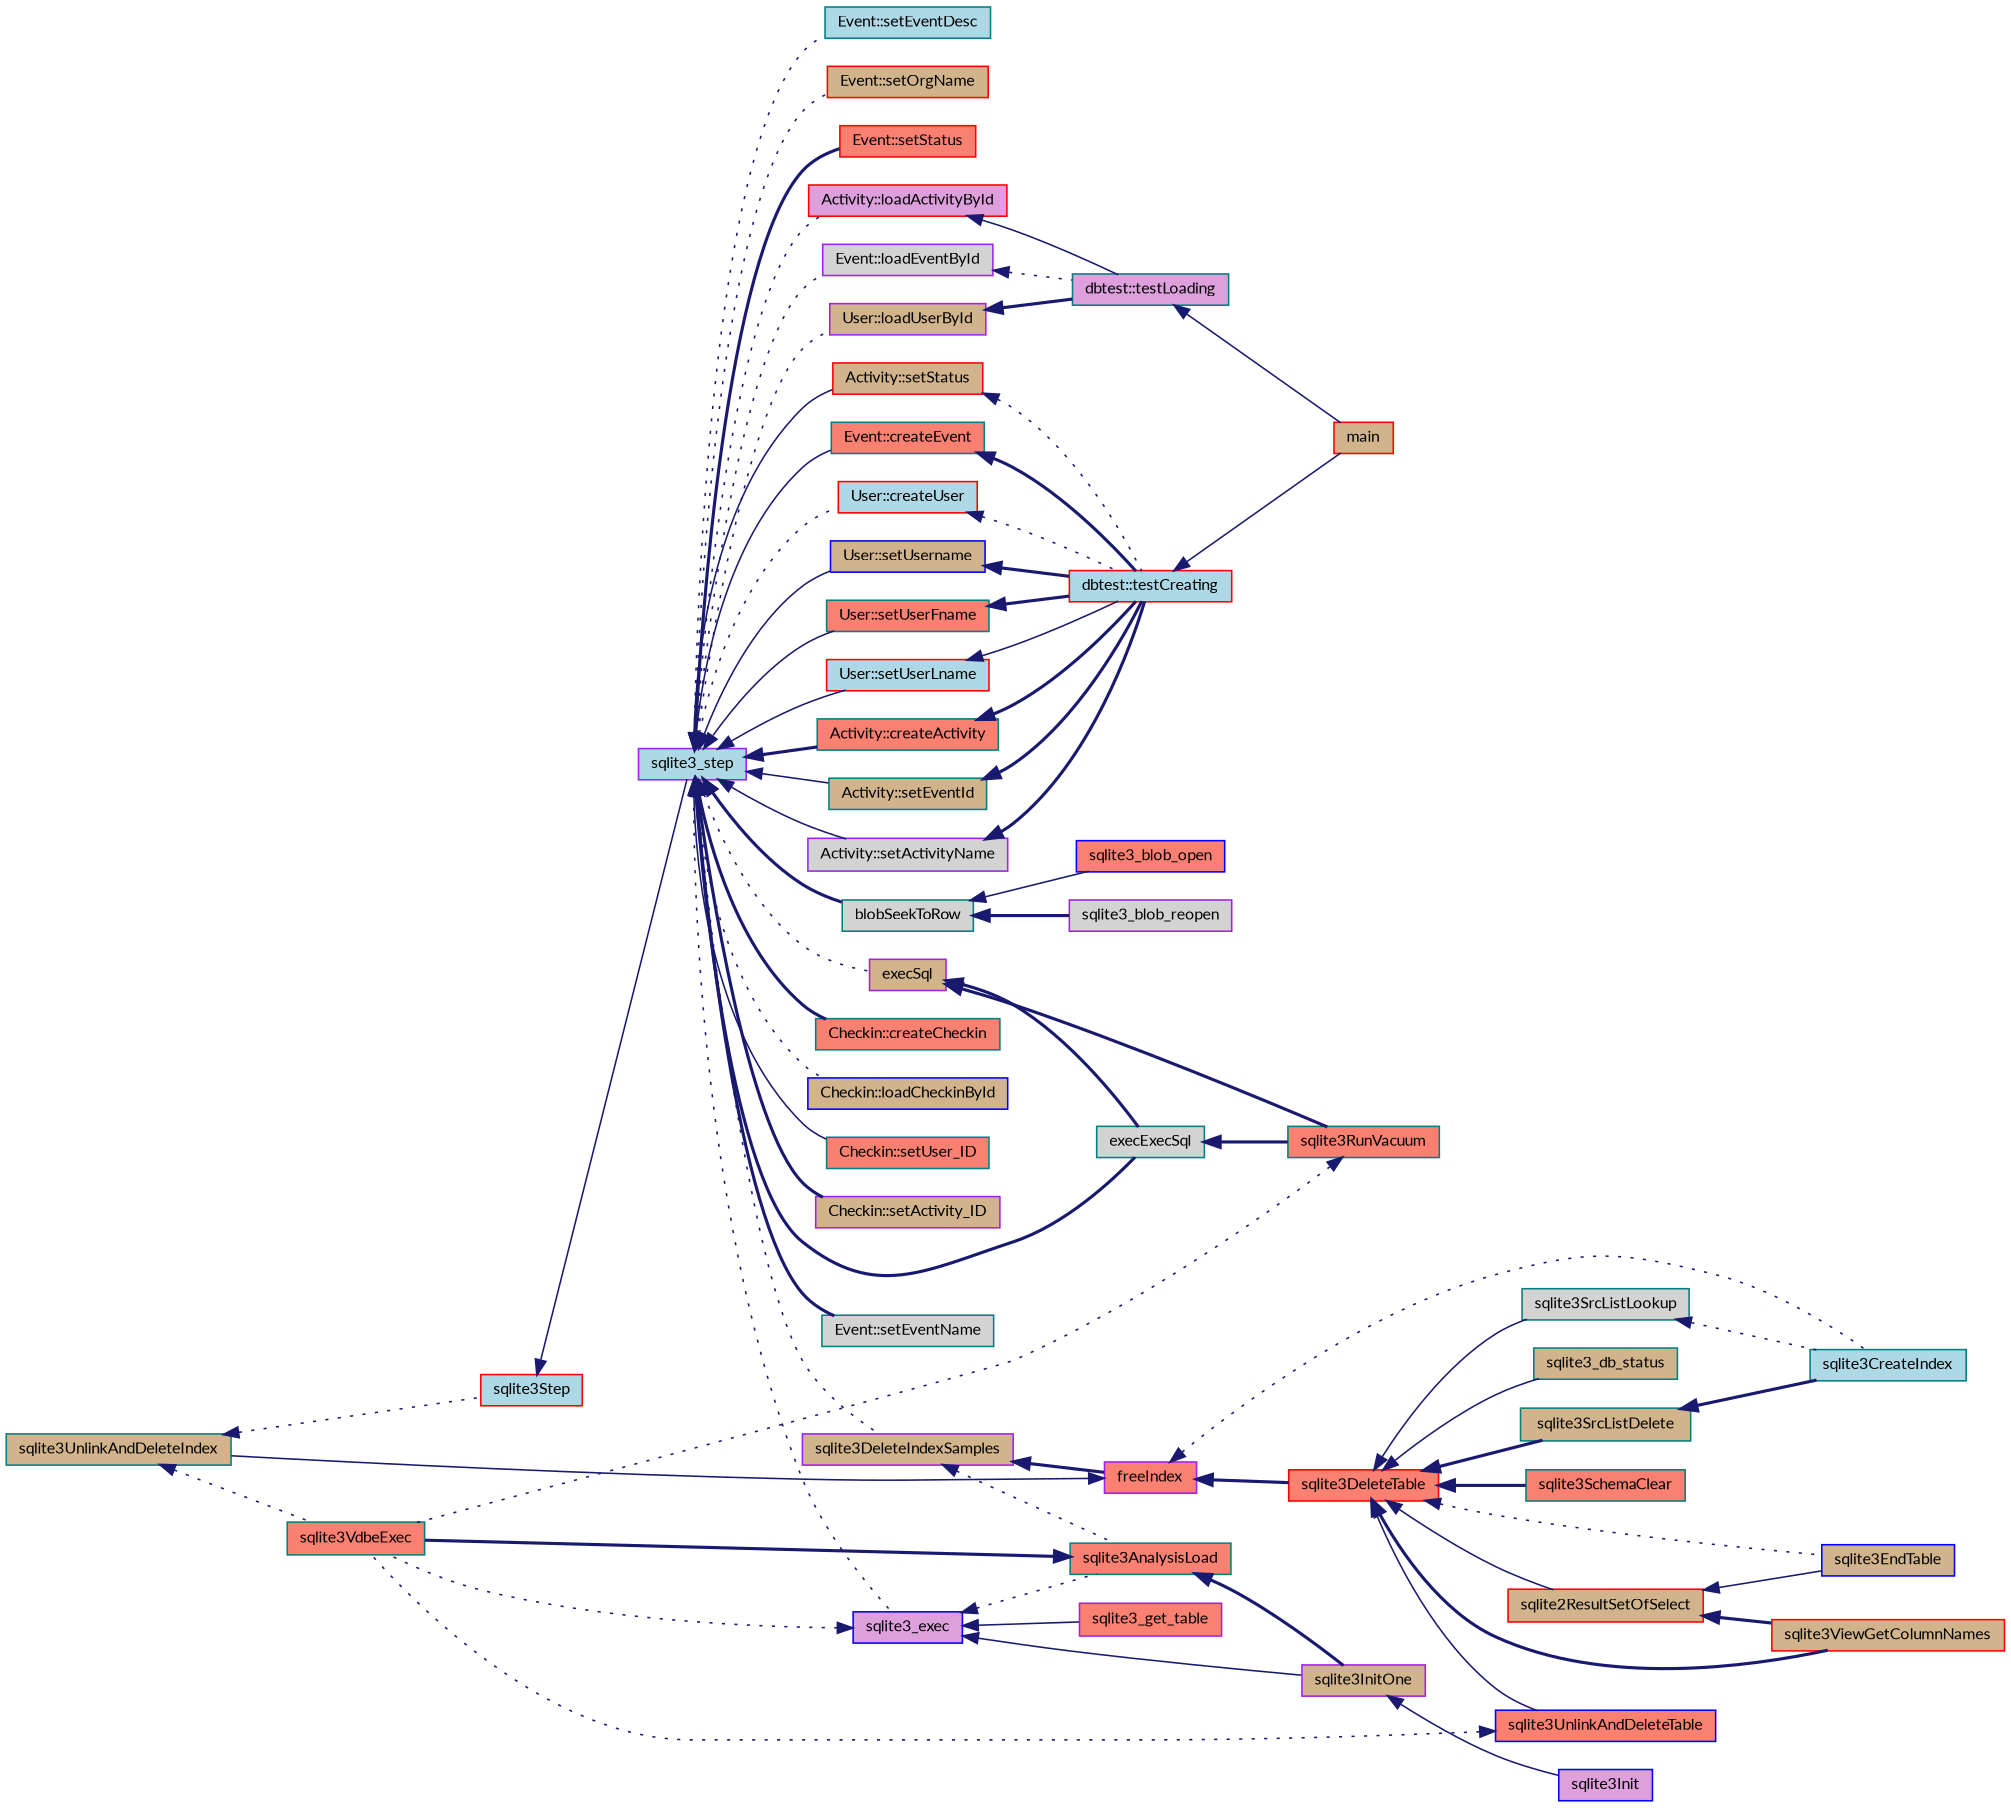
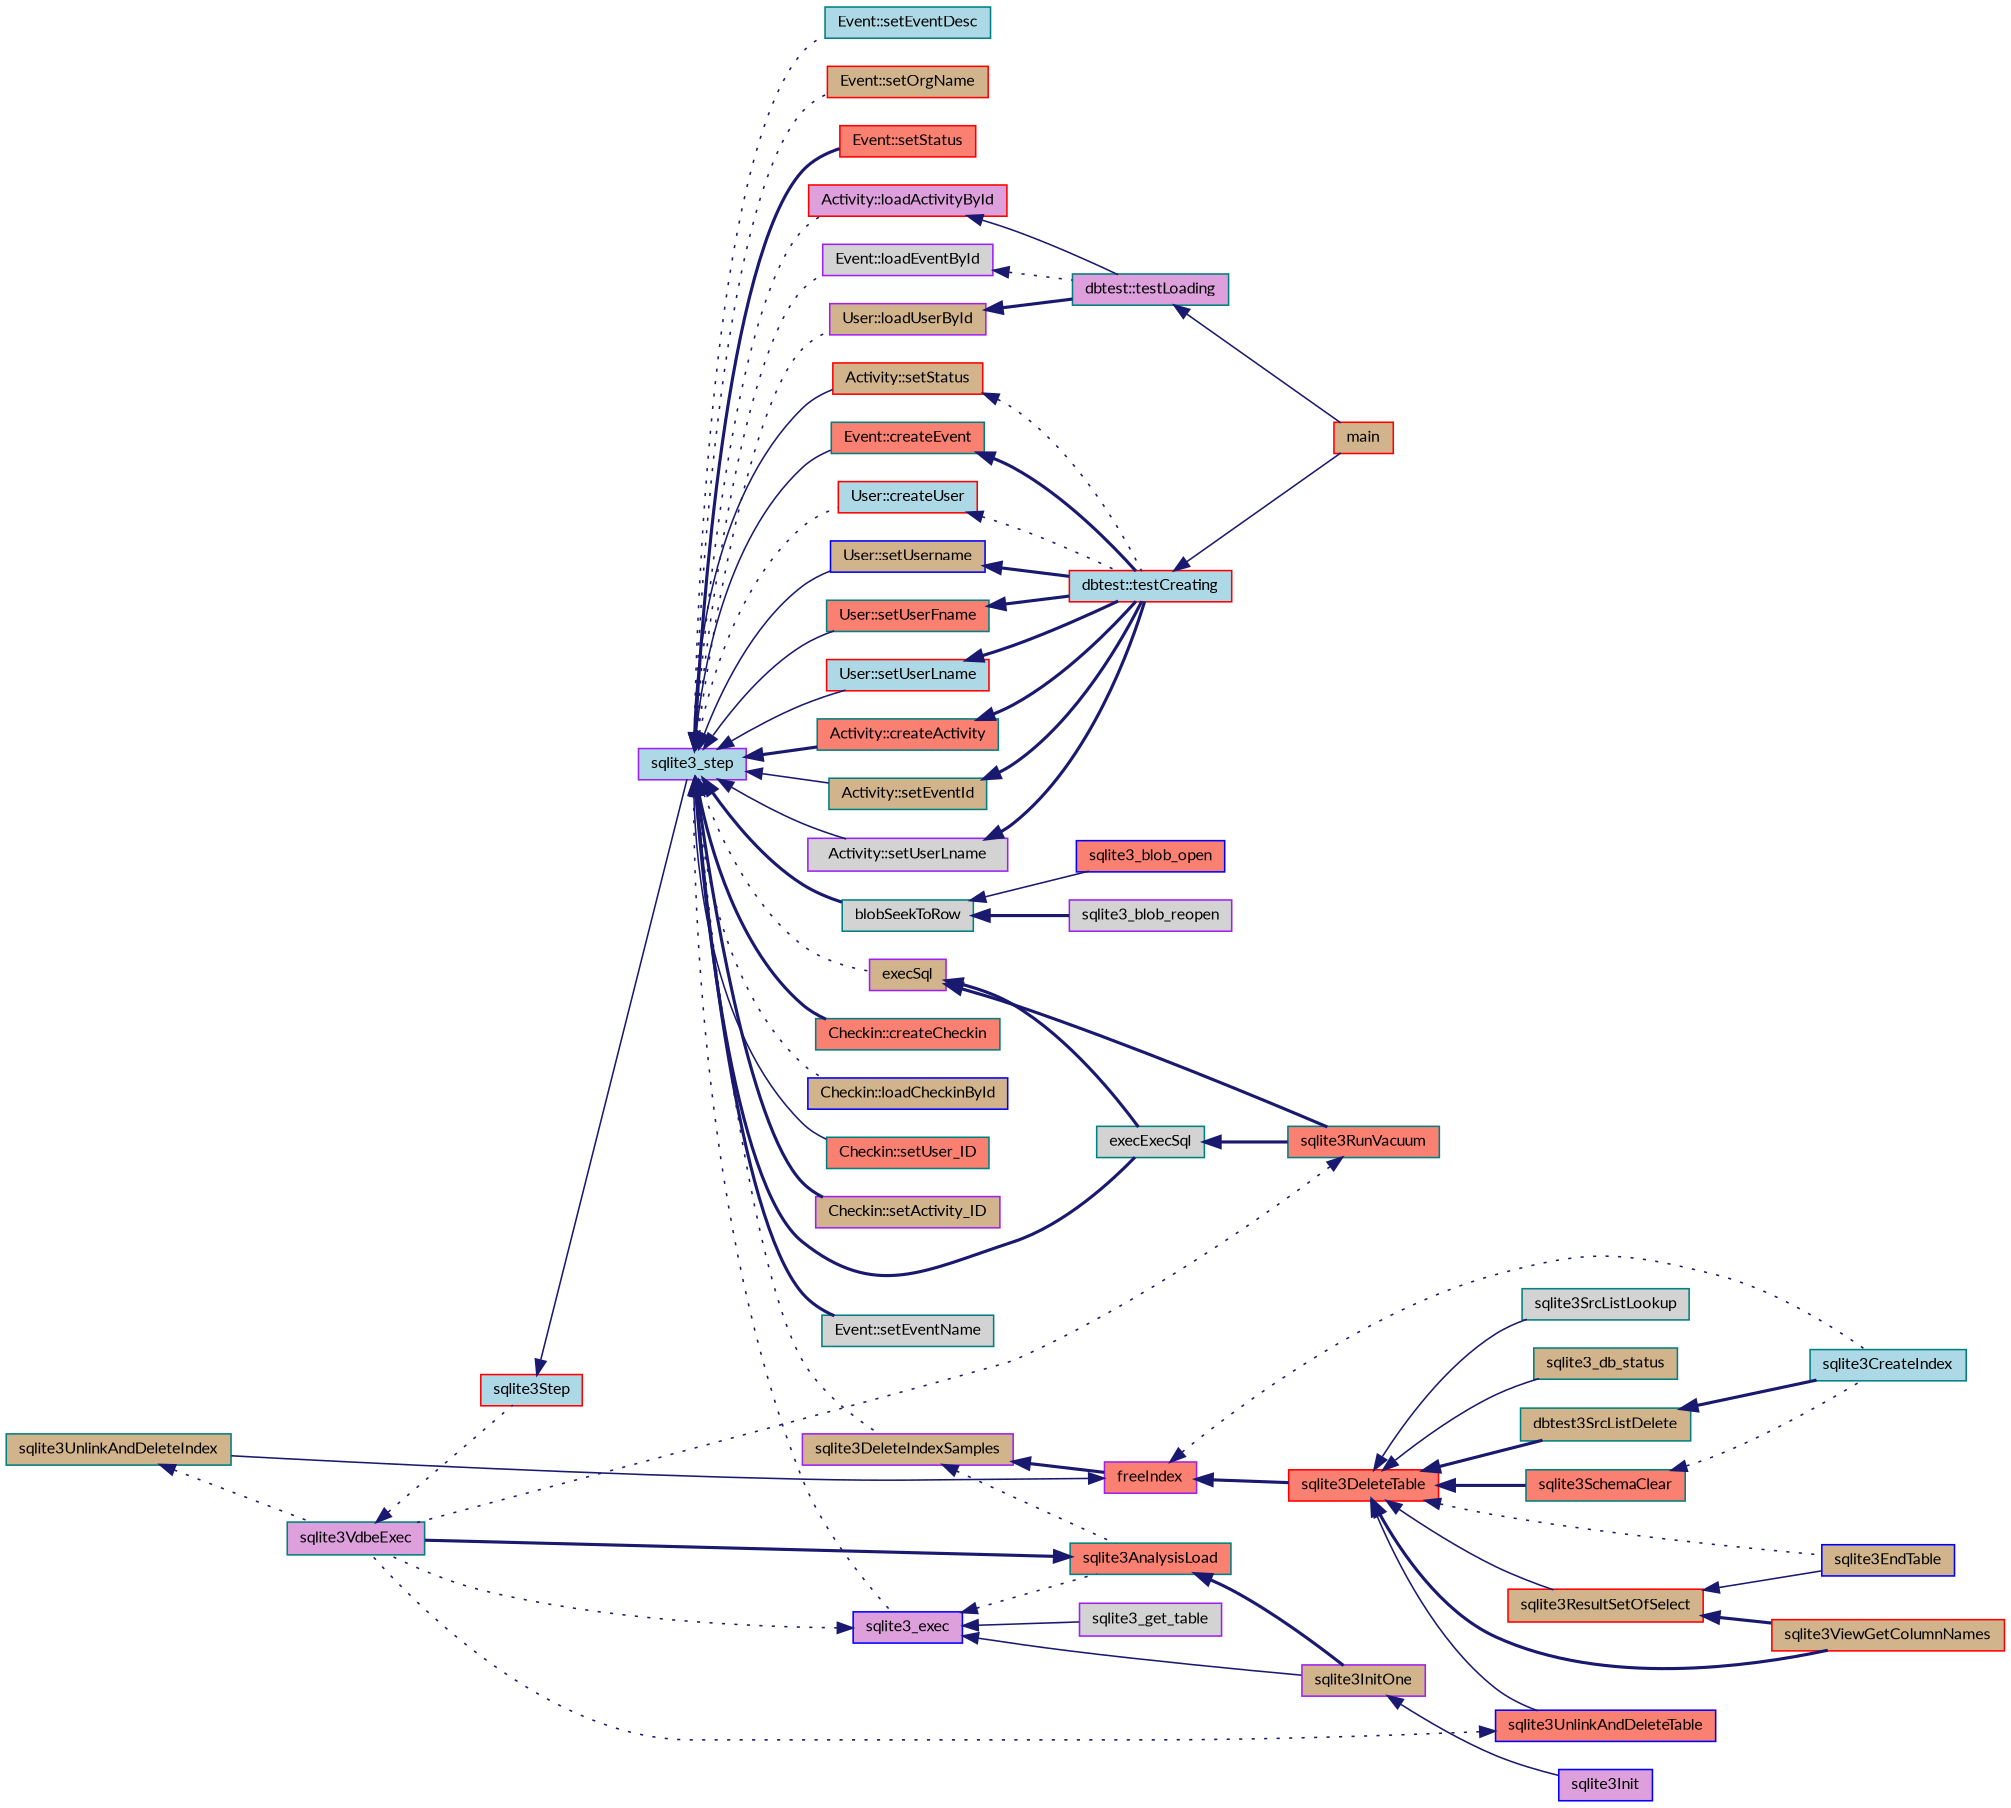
  digraph {
    fontname=Lato
    rankdir=LR
    node [color=teal fillcolor=tan fontname=Lato fontsize=10 shape=record style=filled]
    edge [color=midnightblue dir=back fontname=Lato fontsize=10 labelfontname=FreeSans labelfontsize=10 style=bold]
    n1 [fontcolor=black height=0.2 label=sqlite3UnlinkAndDeleteIndex width=0.4]
-   n2 [fillcolor=salmon height=0.2 label=sqlite3VdbeExec width=0.4]
+   n2 [fillcolor=plum height=0.2 label=sqlite3VdbeExec width=0.4]
    n3 [color=red fillcolor=lightblue height=0.2 label=sqlite3Step width=0.4]
    n4 [color=purple fillcolor=lightblue height=0.2 label=sqlite3_step width=0.4]
    n5 [fillcolor=salmon height=0.2 label="Activity::createActivity" width=0.4]
    n6 [color=red fillcolor=plum height=0.2 label="Activity::loadActivityById" width=0.4]
    n7 [height=0.2 label="Activity::setEventId" width=0.4]
-   n8 [color=purple fillcolor=lightgrey height=0.2 label="Activity::setActivityName" width=0.4]
+   n8 [color=purple fillcolor=lightgrey height=0.2 label="Activity::setUserLname" width=0.4]
    n9 [color=red height=0.2 label="Activity::setStatus" width=0.4]
    n10 [fillcolor=salmon height=0.2 label="Checkin::createCheckin" width=0.4]
    n11 [color=blue height=0.2 label="Checkin::loadCheckinById" width=0.4]
    n12 [fillcolor=salmon height=0.2 label="Checkin::setUser_ID" width=0.4]
    n13 [color=purple height=0.2 label="Checkin::setActivity_ID" width=0.4]
    n14 [fillcolor=salmon height=0.2 label="Event::createEvent" width=0.4]
    n15 [color=purple fillcolor=lightgrey height=0.2 label="Event::loadEventById" width=0.4]
    n16 [fillcolor=lightgrey height=0.2 label="Event::setEventName" width=0.4]
    n17 [fillcolor=lightblue height=0.2 label="Event::setEventDesc" width=0.4]
    n18 [color=red height=0.2 label="Event::setOrgName" width=0.4]
    n19 [color=red fillcolor=salmon height=0.2 label="Event::setStatus" width=0.4]
    n20 [fillcolor=lightgrey height=0.2 label=blobSeekToRow width=0.4]
    n21 [color=purple height=0.2 label=sqlite3DeleteIndexSamples width=0.4]
    n22 [color=blue fillcolor=plum height=0.2 label=sqlite3_exec width=0.4]
    n23 [color=purple height=0.2 label=execSql width=0.4]
    n24 [fillcolor=lightgrey height=0.2 label=execExecSql width=0.4]
    n25 [color=red fillcolor=lightblue height=0.2 label="User::createUser" width=0.4]
    n26 [color=purple height=0.2 label="User::loadUserById" width=0.4]
    n27 [color=blue height=0.2 label="User::setUsername" width=0.4]
    n28 [fillcolor=salmon height=0.2 label="User::setUserFname" width=0.4]
    n29 [color=red fillcolor=lightblue height=0.2 label="User::setUserLname" width=0.4]
    n30 [color=red fillcolor=lightblue height=0.2 label="dbtest::testCreating" width=0.4]
    n31 [fillcolor=plum height=0.2 label="dbtest::testLoading" width=0.4]
    n32 [color=blue fillcolor=salmon height=0.2 label=sqlite3_blob_open width=0.4]
    n33 [color=purple fillcolor=lightgrey height=0.2 label=sqlite3_blob_reopen width=0.4]
    n34 [fillcolor=salmon height=0.2 label=sqlite3AnalysisLoad width=0.4]
    n35 [color=purple fillcolor=salmon height=0.2 label=freeIndex width=0.4]
    n36 [color=purple height=0.2 label=sqlite3InitOne width=0.4]
-   n37 [color=purple fillcolor=salmon height=0.2 label=sqlite3_get_table width=0.4]
+   n37 [color=purple fillcolor=lightgrey height=0.2 label=sqlite3_get_table width=0.4]
    n38 [fillcolor=salmon height=0.2 label=sqlite3RunVacuum width=0.4]
    n39 [color=red height=0.2 label=main width=0.4]
    n40 [color=red fillcolor=salmon height=0.2 label=sqlite3DeleteTable width=0.4]
    n41 [fillcolor=lightblue height=0.2 label=sqlite3CreateIndex width=0.4]
    n42 [color=blue fillcolor=plum height=0.2 label=sqlite3Init width=0.4]
    n43 [height=0.2 label=sqlite3_db_status width=0.4]
    n44 [color=blue fillcolor=salmon height=0.2 label=sqlite3UnlinkAndDeleteTable width=0.4]
    n45 [color=blue height=0.2 label=sqlite3EndTable width=0.4]
    n46 [color=red height=0.2 label=sqlite3ViewGetColumnNames width=0.4]
-   n47 [height=0.2 label=sqlite3SrcListDelete width=0.4]
+   n47 [height=0.2 label=dbtest3SrcListDelete width=0.4]
    n48 [fillcolor=salmon height=0.2 label=sqlite3SchemaClear width=0.4]
    n49 [fillcolor=lightgrey height=0.2 label=sqlite3SrcListLookup width=0.4]
-   n50 [color=red height=0.2 label=sqlite2ResultSetOfSelect width=0.4]
+   n50 [color=red height=0.2 label=sqlite3ResultSetOfSelect width=0.4]
    n1 -> n2 [style=dotted]
-   n1 -> n3 [style=dotted]
+   n2 -> n3 [style=dotted]
    n3 -> n4 [style=solid]
    n4 -> n5
    n4 -> n6 [style=dotted]
    n4 -> n7 [style=solid]
    n4 -> n8 [style=solid]
    n4 -> n9 [style=solid]
    n4 -> n10
    n4 -> n11 [style=dotted]
    n4 -> n12 [style=solid]
    n4 -> n13
    n4 -> n14 [style=solid]
    n4 -> n15 [style=dotted]
    n4 -> n16
    n4 -> n17 [style=dotted]
    n4 -> n18 [style=dotted]
    n4 -> n19
    n4 -> n20
    n4 -> n21 [style=dotted]
    n4 -> n22 [style=dotted]
    n4 -> n23 [style=dotted]
    n4 -> n24
    n4 -> n25 [style=dotted]
    n4 -> n26 [style=dotted]
    n4 -> n27 [style=solid]
    n4 -> n28 [style=solid]
    n4 -> n29 [style=solid]
    n5 -> n30
    n6 -> n31 [style=solid]
    n7 -> n30
    n8 -> n30
    n9 -> n30 [style=dotted]
    n14 -> n30
    n15 -> n31 [style=dotted]
    n20 -> n32 [style=solid]
    n20 -> n33
    n21 -> n34 [style=dotted]
    n21 -> n35
    n22 -> n2 [style=dotted]
    n22 -> n34 [style=dotted]
    n22 -> n36 [style=solid]
    n22 -> n37 [style=solid]
    n23 -> n24
    n23 -> n38
    n24 -> n38
    n25 -> n30 [style=dotted]
    n26 -> n31
    n27 -> n30
    n28 -> n30
-   n29 -> n30 [style=solid]
+   n29 -> n30
    n30 -> n39 [style=solid]
    n31 -> n39 [style=solid]
    n34 -> n2
    n34 -> n36
    n35 -> n1 [style=solid]
    n35 -> n40
    n35 -> n41 [style=dotted]
    n36 -> n42 [style=solid]
    n38 -> n2 [style=dotted]
    n40 -> n43 [style=solid]
    n40 -> n44 [style=solid]
    n40 -> n45 [style=dotted]
    n40 -> n46
    n40 -> n47
    n40 -> n48
    n40 -> n49 [style=solid]
    n40 -> n50 [style=solid]
    n44 -> n2 [style=dotted]
    n47 -> n41
-   n49 -> n41 [style=dotted]
+   n48 -> n41 [style=dotted]
    n50 -> n45 [style=solid]
    n50 -> n46
  }
